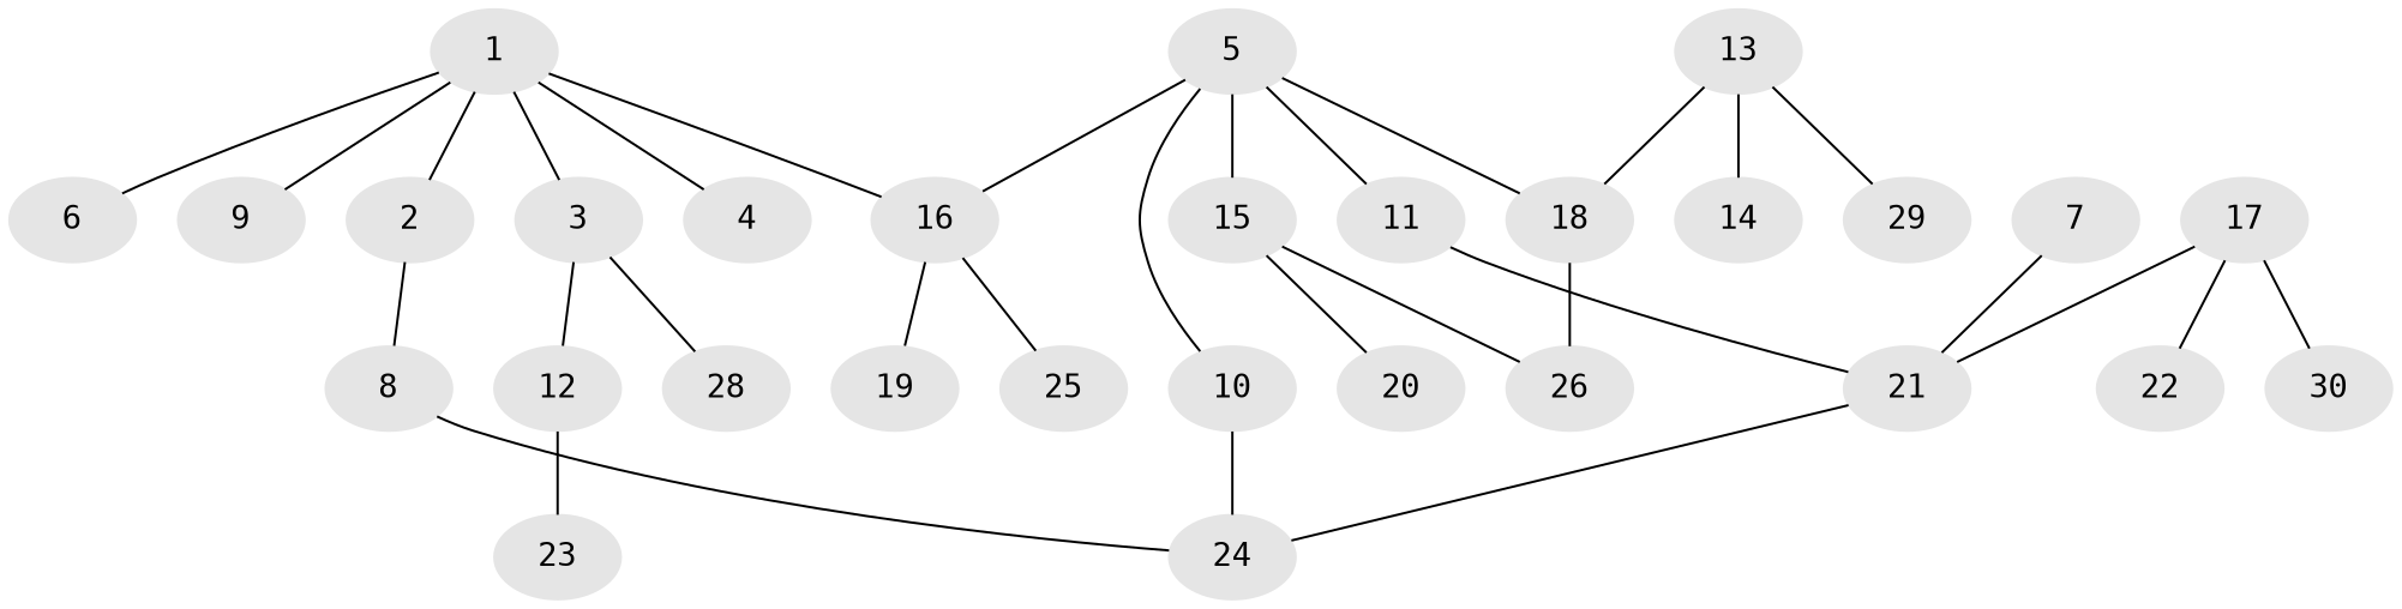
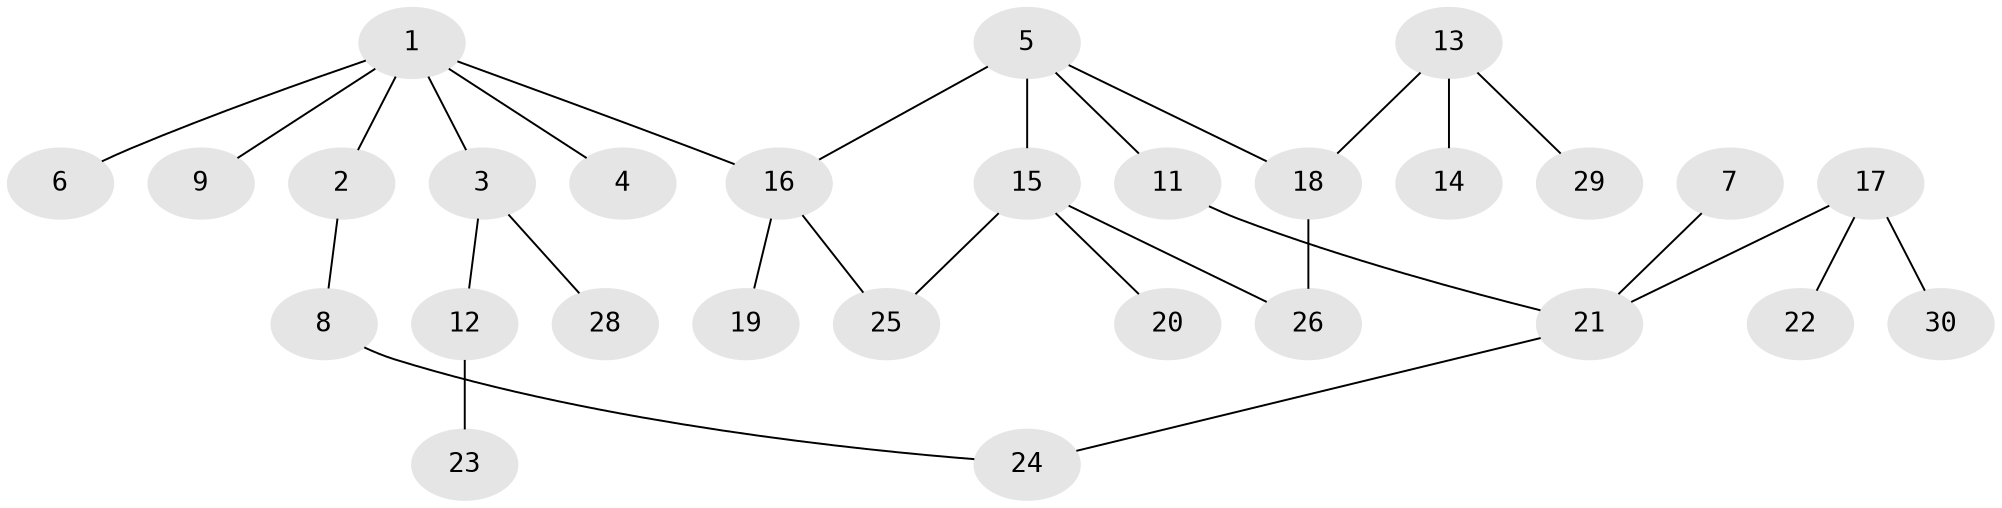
  graph {
    fontname="DejaVu Sans Mono"
    node [color=gray90 fontname="DejaVu Sans Mono" style=filled]
    edge [fontname="DejaVu Sans Mono" weight=1.0]
    1
    2
    3
    4
    6
    9
    16
    8
    12
    28
    25
    19
    24
    23
    5
-   10
    11
    15
    18
    21
    20
    26
    7
    13
    14
    29
    17
    22
    30
    1 -- 2
    1 -- 3
    1 -- 4
    1 -- 6
    1 -- 9
    1 -- 16
    2 -- 8
    3 -- 12
    3 -- 28
    16 -- 25
    16 -- 19
    8 -- 24
    12 -- 23
    5 -- 16
-   5 -- 10
    5 -- 11
    5 -- 15
    5 -- 18
-   10 -- 24
    11 -- 21
+   15 -- 25
    15 -- 20
    15 -- 26
    18 -- 26 [weight=2.0]
    21 -- 24
    7 -- 21
    13 -- 18
    13 -- 14
    13 -- 29
    17 -- 21
    17 -- 22
    17 -- 30
  }
